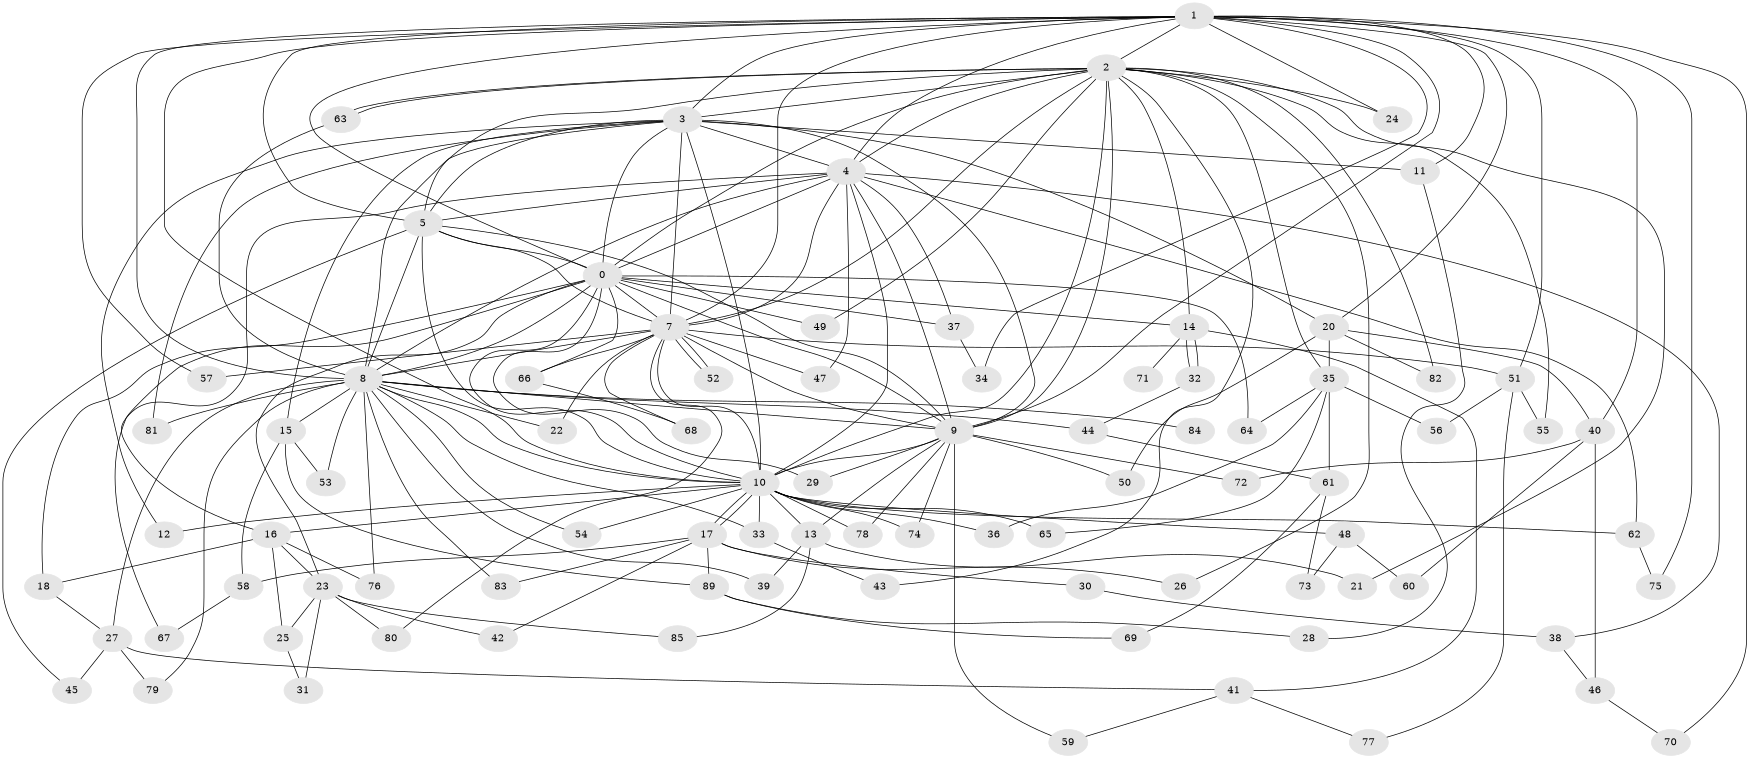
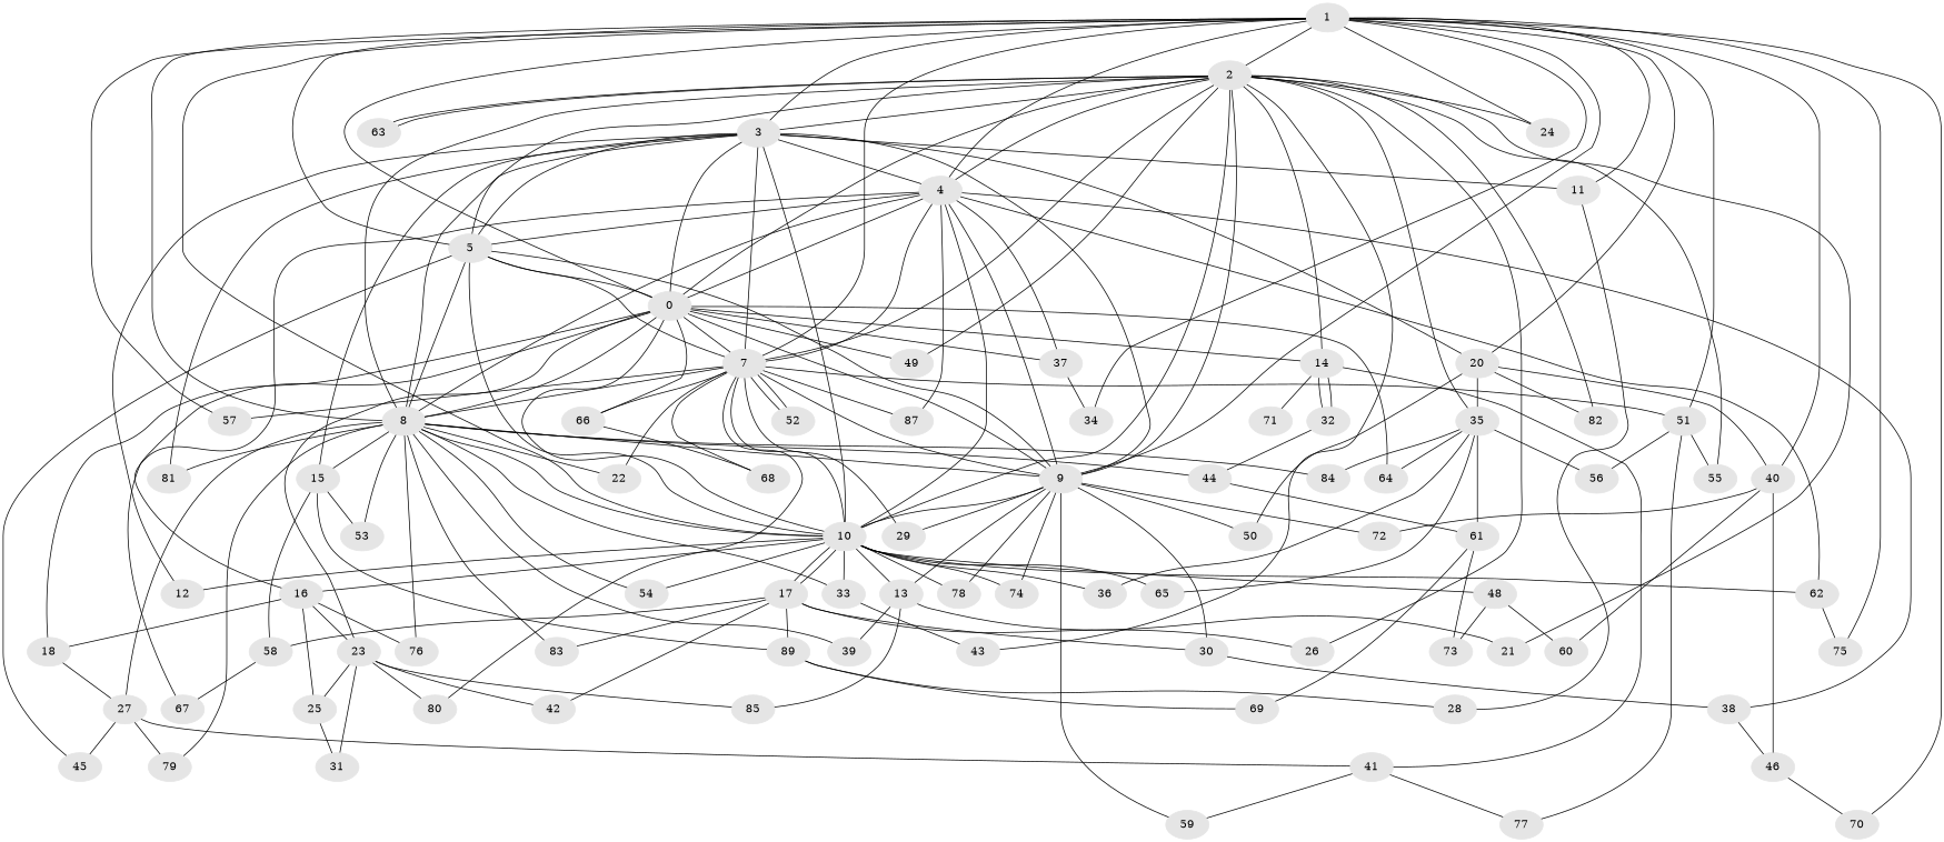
  graph {
    node [color=gray90 style=filled]
    1
    2
    3
    4
    5
    n6 [label=0]
    7
    8
    9
    10
    11
    20
    24
    34
    40
    51
    57
    70
    75
    14
    21
    26
    35
    43
    49
    55
    63
    82
    12
    15
    81
    16
    37
    38
-   47
+   47 [label=87]
    62
    45
    18
    23
    29
    64
    66
    67
    22
    52
    68
    80
    27
    33
    39
    44
    53
    54
    76
    79
    83
    84
    13
    30
    50
    59
    72
    74
    78
    48
    17
    36
    65
    28
    46
    60
    56
    77
    71
    32
    41
    61
    n78 [label=89]
    58
    25
    85
    42
    31
    73
    69
    1 -- 2
    1 -- 3
    1 -- 4
    1 -- 5
    1 -- n6
    1 -- 7
    1 -- 8
    1 -- 9
    1 -- 10
    1 -- 11
    1 -- 20
    1 -- 24
    1 -- 34
    1 -- 40
    1 -- 51
    1 -- 57
    1 -- 70
    1 -- 75
    2 -- 3
    2 -- 4
    2 -- 5
    2 -- n6
    2 -- 7
-   63 -- 8
+   2 -- 8
    2 -- 9
    2 -- 10
    2 -- 24
    2 -- 14
    2 -- 21
    2 -- 26
    2 -- 35
    2 -- 43
    2 -- 49
    2 -- 55
    2 -- 63
    2 -- 63
    2 -- 82
    3 -- 4
    3 -- 5
    3 -- n6
    3 -- 7
    3 -- 8
    3 -- 9
    3 -- 10
    3 -- 11
    3 -- 20
    3 -- 12
    3 -- 15
    3 -- 81
    4 -- 5
    4 -- n6
    4 -- 7
    4 -- 8
    4 -- 9
    4 -- 10
    4 -- 16
    4 -- 37
    4 -- 38
    4 -- 47
    4 -- 62
    5 -- n6
    5 -- 7
    5 -- 8
    5 -- 9
    5 -- 10
    5 -- 45
    n6 -- 7
    n6 -- 8
    n6 -- 9
    n6 -- 10
    n6 -- 14
    n6 -- 49
    n6 -- 37
    n6 -- 18
    n6 -- 23
-   n6 -- 29
+   7 -- 29
    n6 -- 64
    n6 -- 66
    n6 -- 67
    7 -- 8
    7 -- 9
    7 -- 10
    7 -- 51
    7 -- 57
    7 -- 47
    7 -- 66
    7 -- 22
    7 -- 52
    7 -- 52
    7 -- 68
    7 -- 80
    8 -- 9
    8 -- 10
    8 -- 15
    8 -- 81
    8 -- 22
    8 -- 27
    8 -- 33
    8 -- 39
    8 -- 44
    8 -- 53
    8 -- 54
    8 -- 76
    8 -- 79
    8 -- 83
    8 -- 84
    9 -- 10
    9 -- 29
    9 -- 13
+   9 -- 30
    9 -- 50
    9 -- 59
    9 -- 72
    9 -- 74
    9 -- 78
    10 -- 12
    10 -- 16
    10 -- 62
    10 -- 33
    10 -- 54
    10 -- 13
    10 -- 74
    10 -- 78
    10 -- 48
    10 -- 17
    10 -- 17
    10 -- 36
    10 -- 65
    11 -- 28
    20 -- 40
    20 -- 35
    20 -- 82
    20 -- 50
    40 -- 72
    40 -- 46
    40 -- 60
    51 -- 55
    51 -- 56
    51 -- 77
    14 -- 71
    14 -- 32
    14 -- 32
    14 -- 41
    35 -- 64
+   35 -- 84
    35 -- 36
    35 -- 65
    35 -- 56
    35 -- 61
    15 -- 53
    15 -- n78
    15 -- 58
    16 -- 18
    16 -- 23
    16 -- 76
    16 -- 25
    37 -- 34
    38 -- 46
    62 -- 75
    18 -- 27
    23 -- 80
    23 -- 25
    23 -- 85
    23 -- 42
    23 -- 31
    66 -- 68
    27 -- 45
    27 -- 79
    27 -- 41
    33 -- 43
    44 -- 61
    13 -- 21
    13 -- 39
    13 -- 85
    30 -- 38
    48 -- 60
    48 -- 73
    17 -- 26
    17 -- 83
    17 -- 30
    17 -- n78
    17 -- 58
    17 -- 42
    46 -- 70
    32 -- 44
    41 -- 59
    41 -- 77
    61 -- 73
    61 -- 69
    n78 -- 28
    n78 -- 69
    58 -- 67
    25 -- 31
  }
